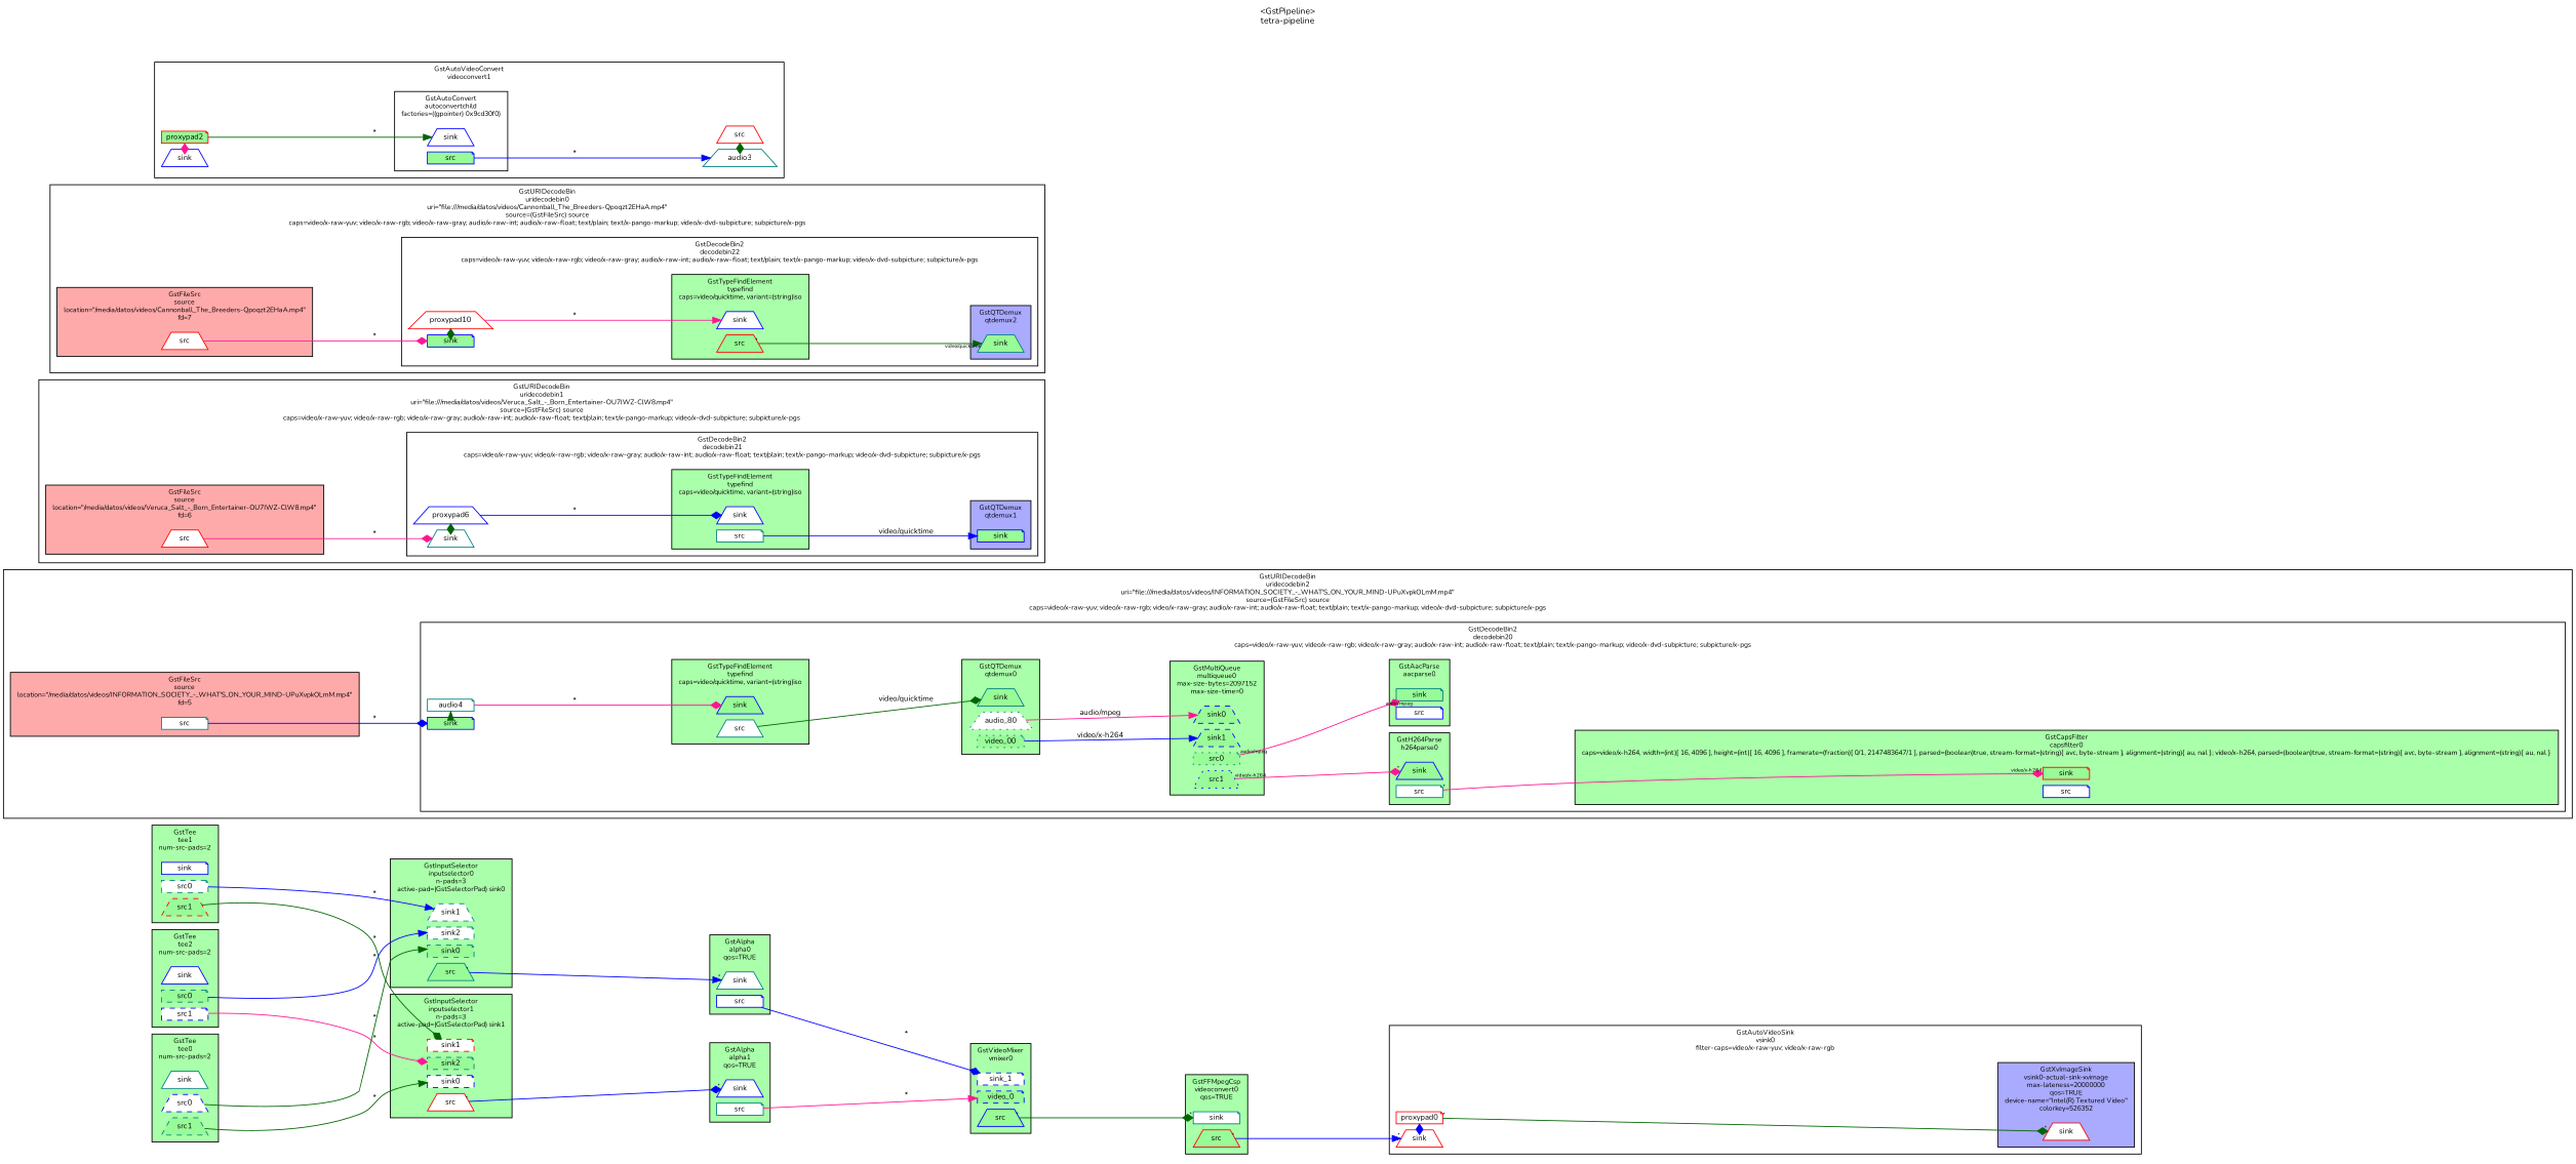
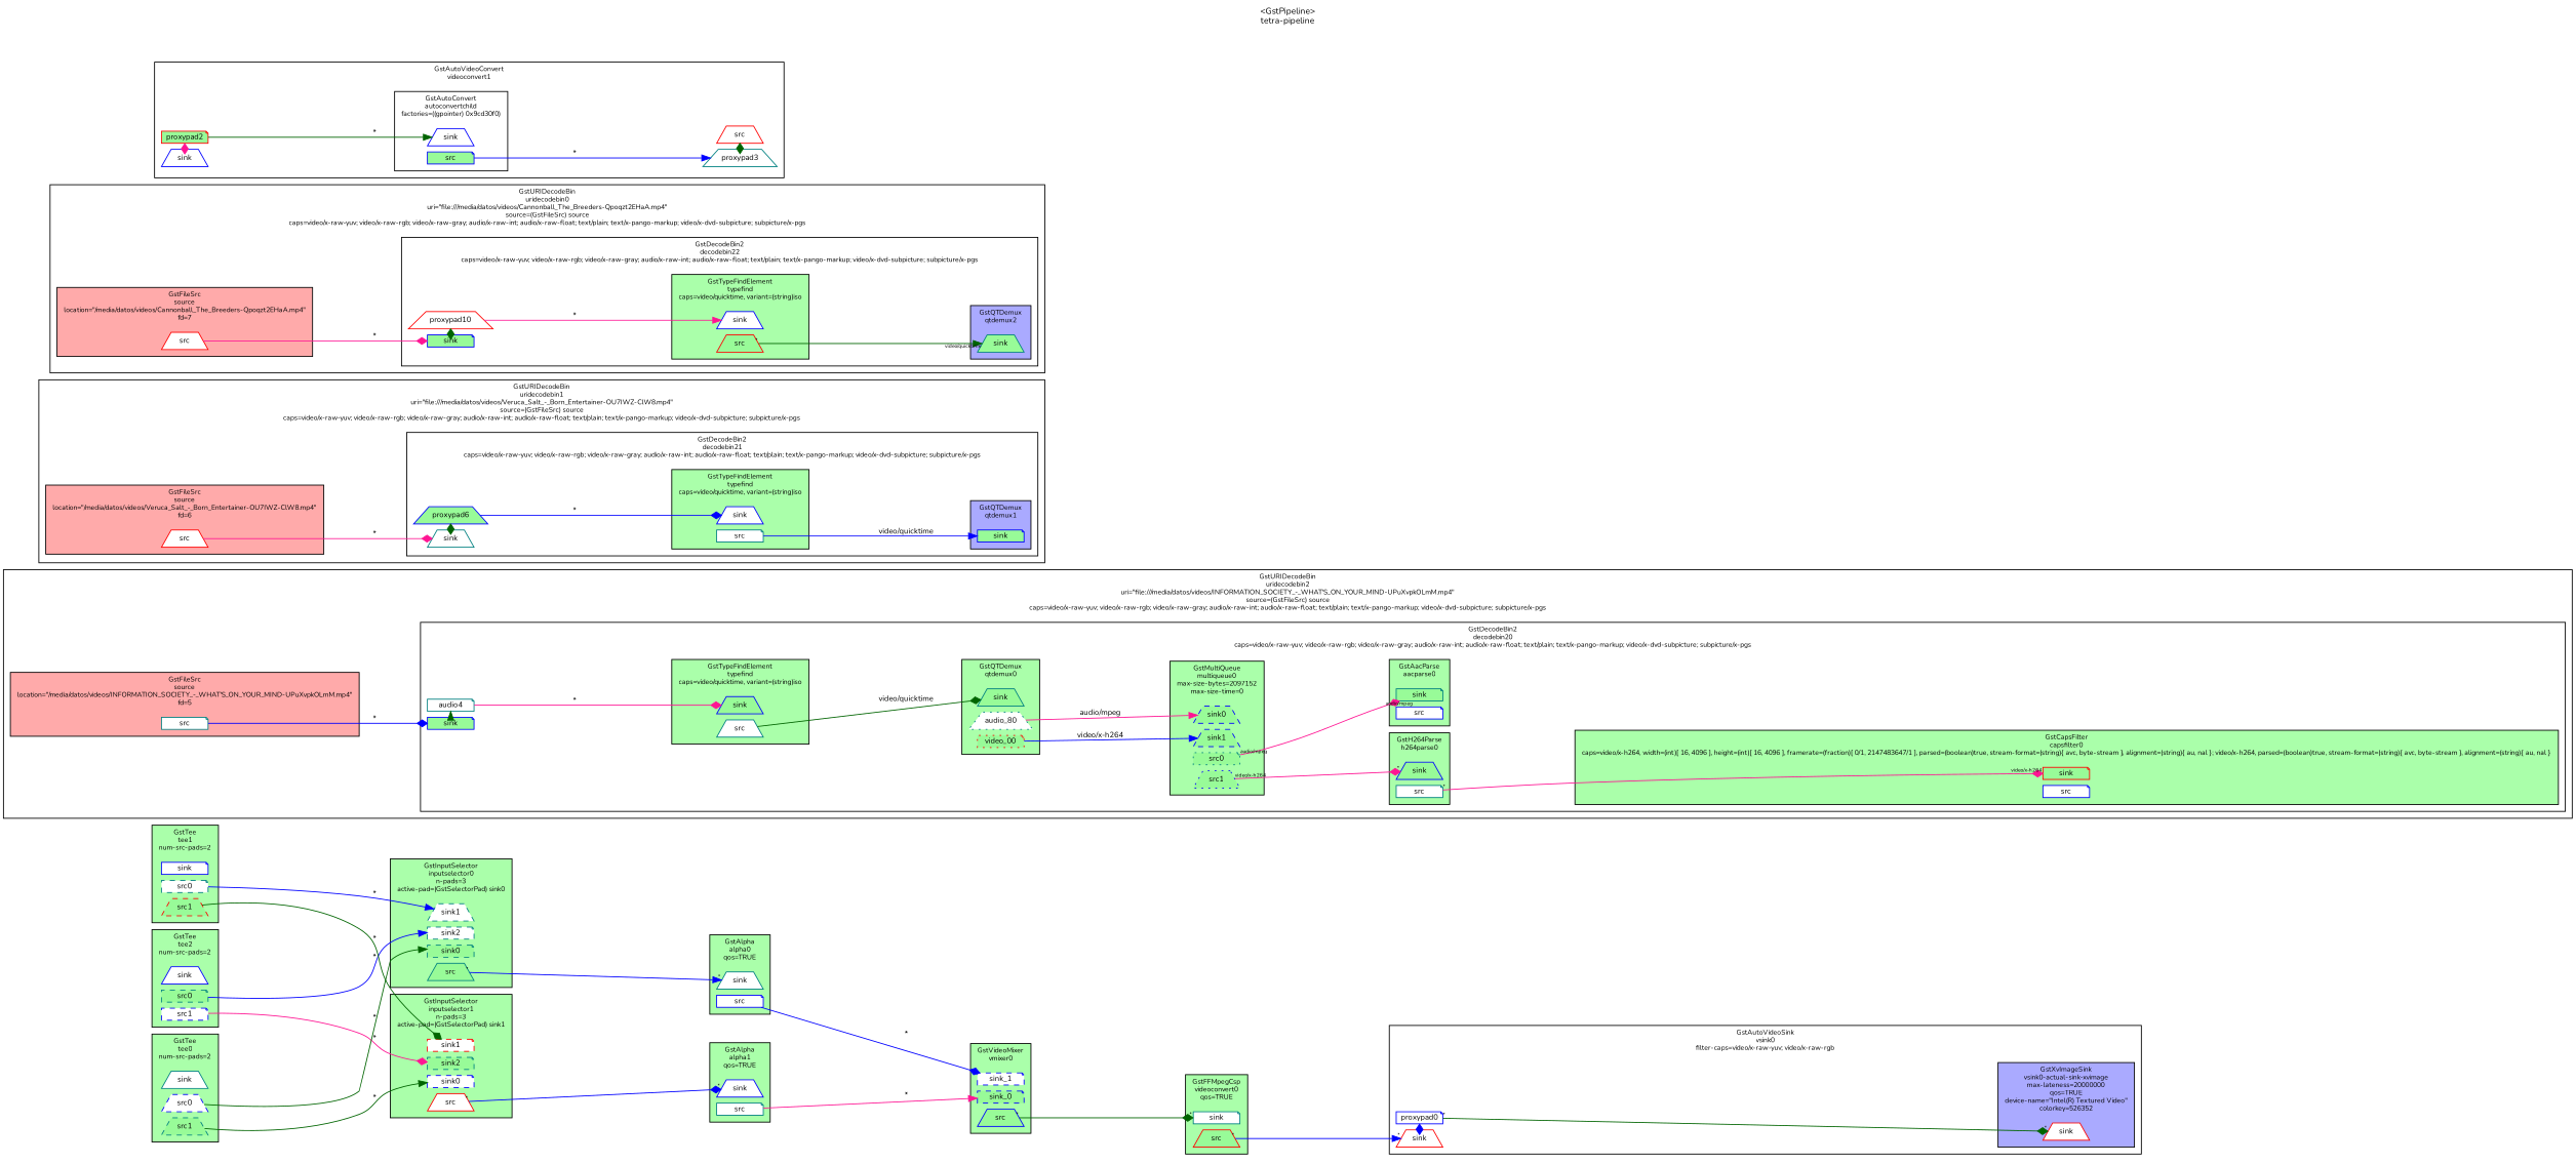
  digraph {
    fontname=Nunito
    fontsize=10
    label="<GstPipeline>\ntetra-pipeline"
    labelloc=t
    nodesep=.1
    rankdir=LR
    ranksep=.2
    node [color=blue fillcolor=white fontname=Nunito fontsize=9 margin="0.0,0.0" shape=trapezium style="filled,solid"]
    edge [arrowhead=diamond color=blue fontname=Nunito fontsize=9 labelfontsize=6]
    n1 [height=0.2 label=sink]
    n2 [height=0.2 label=src1 shape=note style="filled,dashed"]
    n3 [color=teal fillcolor=palegreen height=0.2 label=src0 shape=note style="filled,dashed"]
    n4 [color=red fillcolor=palegreen height=0.2 label=sink shape=note]
    n5 [height=0.2 label=src shape=note]
    n6 [fillcolor=palegreen height=0.2 label=sink]
    n7 [color=teal height=0.2 label=src shape=note]
    n8 [color=teal fillcolor=palegreen height=0.2 label=sink shape=note]
    n9 [height=0.2 label=src shape=note]
    n10 [fillcolor=palegreen height=0.2 label=sink1 style="filled,dashed"]
    n11 [fillcolor=palegreen height=0.2 label=sink0 style="filled,dashed"]
    n12 [fillcolor=palegreen height=0.2 label=src1 style="filled,dotted"]
    n13 [color=teal fillcolor=palegreen height=0.2 label=src0 shape=note style="filled,dotted"]
    n14 [color=teal fillcolor=palegreen height=0.2 label=sink]
-   n15 [color=teal fillcolor=palegreen height=0.2 label=video_00 shape=note style="filled,dotted"]
+   n15 [color=red fillcolor=palegreen height=0.2 label=video_00 shape=note style="filled,dotted"]
    n16 [color=teal height=0.2 label=audio_80 style="filled,dotted"]
    n17 [fillcolor=palegreen height=0.2 label=sink]
    n18 [color=teal height=0.2 label=src]
    n19 [color=teal height=0.2 label=audio4 shape=note]
    n20 [fillcolor=palegreen height=0.2 label=sink shape=note]
    n21 [color=teal height=0.2 label=src shape=note]
    n22 [height=0.2 label=sink shape=note]
    n23 [color=red fillcolor=palegreen height=0.2 label=src1 style="filled,dashed"]
    n24 [color=teal height=0.2 label=src0 shape=note style="filled,dashed"]
    n25 [fillcolor=palegreen height=0.2 label=sink shape=note]
    n26 [height=0.2 label=sink]
    n27 [color=teal height=0.2 label=src shape=note]
-   n28 [height=0.2 label=proxypad6]
+   n28 [fillcolor=palegreen height=0.2 label=proxypad6]
    n29 [color=teal height=0.2 label=sink]
    n30 [color=red height=0.2 label=src]
    n31 [color=teal height=0.2 label=sink]
    n32 [color=teal fillcolor=palegreen height=0.2 label=src1 style="filled,dashed"]
    n33 [height=0.2 label=src0 style="filled,dashed"]
    n34 [color=teal fillcolor=palegreen height=0.2 label=sink]
    n35 [height=0.2 label=sink]
    n36 [color=red fillcolor=palegreen height=0.2 label=src]
    n37 [color=red height=0.2 label=proxypad10]
    n38 [fillcolor=palegreen height=0.2 label=sink shape=note]
    n39 [color=red height=0.2 label=src]
    n40 [height=0.2 label=sink]
    n41 [fillcolor=palegreen height=0.2 label=src shape=note]
    n42 [color=red fillcolor=palegreen height=0.2 label=proxypad2 shape=note]
    n43 [height=0.2 label=sink]
-   n44 [color=teal height=0.2 label=audio3]
+   n44 [color=teal height=0.2 label=proxypad3]
    n45 [color=red height=0.2 label=src]
    n46 [color=teal height=0.2 label=sink shape=note]
    n47 [color=red fillcolor=palegreen height=0.2 label=src]
    n48 [height=0.2 label=sink]
    n49 [color=teal height=0.2 label=src shape=note]
    n50 [color=teal height=0.2 label=sink]
    n51 [height=0.2 label=src shape=note]
-   n52 [fillcolor=palegreen height=0.2 label=video_0 shape=note style="filled,dashed"]
+   n52 [fillcolor=palegreen height=0.2 label=sink_0 shape=note style="filled,dashed"]
    n53 [height=0.2 label=sink_1 shape=note style="filled,dashed"]
    n54 [fillcolor=palegreen height=0.2 label=src]
    n55 [color=red height=0.2 label=sink]
    n56 [color=red height=0.2 label=sink]
-   n57 [color=red height=0.2 label=proxypad0 shape=note]
+   n57 [height=0.2 label=proxypad0 shape=note]
    n58 [color=teal fillcolor=palegreen height=0.2 label=sink2 shape=note style="filled,dashed"]
    n59 [color=red height=0.2 label=sink1 shape=note style="filled,dashed"]
    n60 [height=0.2 label=sink0 shape=note style="filled,dashed"]
    n61 [color=red height=0.2 label=src]
    n62 [color=teal height=0.2 label=sink2 shape=note style="filled,dashed"]
    n63 [color=teal height=0.2 label=sink1 style="filled,dashed"]
    n64 [color=teal fillcolor=palegreen height=0.2 label=sink0 shape=note style="filled,dashed"]
    n65 [color=teal fillcolor=palegreen height=0.2 label=src]
    subgraph cluster_1 {
      color=black
      fillcolor="#aaffaa"
      fontsize=8
      label="GstTee\ntee2\nnum-src-pads=2"
      style=filled
      n1
      n2
      n3
    }
    subgraph cluster_2 {
      color=black
      fillcolor="#ffffff"
      fontsize=8
      label="GstURIDecodeBin\nuridecodebin2\nuri=\"file:///media/datos/videos/INFORMATION_SOCIETY_-_WHAT'S_ON_YOUR_MIND-UPuXvpkOLmM.mp4\"\nsource=(GstFileSrc) source\ncaps=video/x-raw-yuv; video/x-raw-rgb; video/x-raw-gray; audio/x-raw-int; audio/x-raw-float; text/plain; text/x-pango-markup; video/x-dvd-subpicture; subpicture/x-pgs"
      style=filled
      subgraph cluster_3 {
        color=black
        fillcolor="#ffffff"
        fontsize=8
        label="GstDecodeBin2\ndecodebin20\ncaps=video/x-raw-yuv; video/x-raw-rgb; video/x-raw-gray; audio/x-raw-int; audio/x-raw-float; text/plain; text/x-pango-markup; video/x-dvd-subpicture; subpicture/x-pgs"
        style=filled
        n19
        n20
        subgraph cluster_4 {
          color=black
          fillcolor="#aaffaa"
          fontsize=8
          label="GstCapsFilter\ncapsfilter0\ncaps=video/x-h264, width=(int)[ 16, 4096 ], height=(int)[ 16, 4096 ], framerate=(fraction)[ 0/1, 2147483647/1 ], parsed=(boolean)true, stream-format=(string){ avc, byte-stream }, alignment=(string){ au, nal }; video/x-h264, parsed=(boolean)true, stream-format=(string){ avc, byte-stream }, alignment=(string){ au, nal }"
          style=filled
          n4
          n5
        }
        subgraph cluster_5 {
          color=black
          fillcolor="#aaffaa"
          fontsize=8
          label="GstH264Parse\nh264parse0"
          style=filled
          n6
          n7
        }
        subgraph cluster_6 {
          color=black
          fillcolor="#aaffaa"
          fontsize=8
          label="GstAacParse\naacparse0"
          style=filled
          n8
          n9
        }
        subgraph cluster_7 {
          color=black
          fillcolor="#aaffaa"
          fontsize=8
          label="GstMultiQueue\nmultiqueue0\nmax-size-bytes=2097152\nmax-size-time=0"
          style=filled
          n10
          n11
          n12
          n13
        }
        subgraph cluster_8 {
          color=black
          fillcolor="#aaffaa"
          fontsize=8
          label="GstQTDemux\nqtdemux0"
          style=filled
          n14
          n15
          n16
        }
        subgraph cluster_9 {
          color=black
          fillcolor="#aaffaa"
          fontsize=8
          label="GstTypeFindElement\ntypefind\ncaps=video/quicktime, variant=(string)iso"
          style=filled
          n17
          n18
        }
      }
      subgraph cluster_10 {
        color=black
        fillcolor="#ffaaaa"
        fontsize=8
        label="GstFileSrc\nsource\nlocation=\"/media/datos/videos/INFORMATION_SOCIETY_-_WHAT'S_ON_YOUR_MIND-UPuXvpkOLmM.mp4\"\nfd=5"
        style=filled
        n21
      }
    }
    subgraph cluster_11 {
      color=black
      fillcolor="#aaffaa"
      fontsize=8
      label="GstTee\ntee1\nnum-src-pads=2"
      style=filled
      n22
      n23
      n24
    }
    subgraph cluster_12 {
      color=black
      fillcolor="#ffffff"
      fontsize=8
      label="GstURIDecodeBin\nuridecodebin1\nuri=\"file:///media/datos/videos/Veruca_Salt_-_Born_Entertainer-OU7IWZ-ClW8.mp4\"\nsource=(GstFileSrc) source\ncaps=video/x-raw-yuv; video/x-raw-rgb; video/x-raw-gray; audio/x-raw-int; audio/x-raw-float; text/plain; text/x-pango-markup; video/x-dvd-subpicture; subpicture/x-pgs"
      style=filled
      subgraph cluster_13 {
        color=black
        fillcolor="#ffffff"
        fontsize=8
        label="GstDecodeBin2\ndecodebin21\ncaps=video/x-raw-yuv; video/x-raw-rgb; video/x-raw-gray; audio/x-raw-int; audio/x-raw-float; text/plain; text/x-pango-markup; video/x-dvd-subpicture; subpicture/x-pgs"
        style=filled
        n28
        n29
        subgraph cluster_14 {
          color=black
          fillcolor="#aaaaff"
          fontsize=8
          label="GstQTDemux\nqtdemux1"
          style=filled
          n25
        }
        subgraph cluster_15 {
          color=black
          fillcolor="#aaffaa"
          fontsize=8
          label="GstTypeFindElement\ntypefind\ncaps=video/quicktime, variant=(string)iso"
          style=filled
          n26
          n27
        }
      }
      subgraph cluster_16 {
        color=black
        fillcolor="#ffaaaa"
        fontsize=8
        label="GstFileSrc\nsource\nlocation=\"/media/datos/videos/Veruca_Salt_-_Born_Entertainer-OU7IWZ-ClW8.mp4\"\nfd=6"
        style=filled
        n30
      }
    }
    subgraph cluster_17 {
      color=black
      fillcolor="#aaffaa"
      fontsize=8
      label="GstTee\ntee0\nnum-src-pads=2"
      style=filled
      n31
      n32
      n33
    }
    subgraph cluster_18 {
      color=black
      fillcolor="#ffffff"
      fontsize=8
      label="GstURIDecodeBin\nuridecodebin0\nuri=\"file:///media/datos/videos/Cannonball_The_Breeders-Qpoqzt2EHaA.mp4\"\nsource=(GstFileSrc) source\ncaps=video/x-raw-yuv; video/x-raw-rgb; video/x-raw-gray; audio/x-raw-int; audio/x-raw-float; text/plain; text/x-pango-markup; video/x-dvd-subpicture; subpicture/x-pgs"
      style=filled
      subgraph cluster_19 {
        color=black
        fillcolor="#ffffff"
        fontsize=8
        label="GstDecodeBin2\ndecodebin22\ncaps=video/x-raw-yuv; video/x-raw-rgb; video/x-raw-gray; audio/x-raw-int; audio/x-raw-float; text/plain; text/x-pango-markup; video/x-dvd-subpicture; subpicture/x-pgs"
        style=filled
        n37
        n38
        subgraph cluster_20 {
          color=black
          fillcolor="#aaaaff"
          fontsize=8
          label="GstQTDemux\nqtdemux2"
          style=filled
          n34
        }
        subgraph cluster_21 {
          color=black
          fillcolor="#aaffaa"
          fontsize=8
          label="GstTypeFindElement\ntypefind\ncaps=video/quicktime, variant=(string)iso"
          style=filled
          n35
          n36
        }
      }
      subgraph cluster_22 {
        color=black
        fillcolor="#ffaaaa"
        fontsize=8
        label="GstFileSrc\nsource\nlocation=\"/media/datos/videos/Cannonball_The_Breeders-Qpoqzt2EHaA.mp4\"\nfd=7"
        style=filled
        n39
      }
    }
    subgraph cluster_23 {
      color=black
      fillcolor="#ffffff"
      fontsize=8
      label="GstAutoVideoConvert\nvideoconvert1"
      style=filled
      n42
      n43
      n44
      n45
      subgraph cluster_24 {
        color=black
        fillcolor="#ffffff"
        fontsize=8
        label="GstAutoConvert\nautoconvertchild\nfactories=((gpointer) 0x9cd30f0)"
        style=filled
        n40
        n41
      }
    }
    subgraph cluster_25 {
      color=black
      fillcolor="#aaffaa"
      fontsize=8
      label="GstFFMpegCsp\nvideoconvert0\nqos=TRUE"
      style=filled
      n46
      n47
    }
    subgraph cluster_26 {
      color=black
      fillcolor="#aaffaa"
      fontsize=8
      label="GstAlpha\nalpha1\nqos=TRUE"
      style=filled
      n48
      n49
    }
    subgraph cluster_27 {
      color=black
      fillcolor="#aaffaa"
      fontsize=8
      label="GstAlpha\nalpha0\nqos=TRUE"
      style=filled
      n50
      n51
    }
    subgraph cluster_28 {
      color=black
      fillcolor="#aaffaa"
      fontsize=8
      label="GstVideoMixer\nvmixer0"
      style=filled
      n52
      n53
      n54
    }
    subgraph cluster_29 {
      color=black
      fillcolor="#ffffff"
      fontsize=8
      label="GstAutoVideoSink\nvsink0\nfilter-caps=video/x-raw-yuv; video/x-raw-rgb"
      style=filled
      n56
      n57
      subgraph cluster_30 {
        color=black
        fillcolor="#aaaaff"
        fontsize=8
        label="GstXvImageSink\nvsink0-actual-sink-xvimage\nmax-lateness=20000000\nqos=TRUE\ndevice-name=\"Intel(R) Textured Video\"\ncolorkey=526352"
        style=filled
        n55
      }
    }
    subgraph cluster_31 {
      color=black
      fillcolor="#aaffaa"
      fontsize=8
      label="GstInputSelector\ninputselector1\nn-pads=3\nactive-pad=(GstSelectorPad) sink1"
      style=filled
      n58
      n59
      n60
      n61
    }
    subgraph cluster_32 {
      color=black
      fillcolor="#aaffaa"
      fontsize=8
      label="GstInputSelector\ninputselector0\nn-pads=3\nactive-pad=(GstSelectorPad) sink0"
      style=filled
      n62
      n63
      n64
      n65
    }
    n2 -> n58 [color=deeppink label="*"]
    n3 -> n62 [arrowhead=normal label="*"]
    n7 -> n4 [color=deeppink headlabel="video/x-h264" label="                                                  " labelangle=0 labeldistance=10 taillabel="*"]
    n12 -> n6 [color=deeppink headlabel="*" label="                                                  " labelangle=0 labeldistance=10 taillabel="video/x-h264"]
    n13 -> n8 [color=deeppink headlabel="audio/mpeg" label="                                                  " labelangle=0 labeldistance=10 taillabel="audio/mpeg"]
    n15 -> n10 [arrowhead=normal label="video/x-h264"]
    n16 -> n11 [arrowhead=normal color=deeppink label="audio/mpeg"]
    n18 -> n14 [color=darkgreen label="video/quicktime"]
    n19 -> n17 [color=deeppink label="*"]
    n20 -> n19 [arrowhead=normal color=darkgreen minlen=0 style=dashed]
    n21 -> n20 [label="*"]
    n23 -> n59 [color=darkgreen label="*"]
    n24 -> n63 [arrowhead=normal label="*"]
    n27 -> n25 [arrowhead=normal label="video/quicktime"]
    n28 -> n26 [label="*"]
    n29 -> n28 [color=darkgreen minlen=0 style=dashed]
    n30 -> n29 [color=deeppink label="*"]
    n32 -> n60 [arrowhead=normal color=darkgreen label="*"]
    n33 -> n64 [arrowhead=normal color=darkgreen label="*"]
    n36 -> n34 [arrowhead=normal color=darkgreen headlabel="video/quicktime" label="                                                  " labelangle=0 labeldistance=10 taillabel="*"]
    n37 -> n35 [arrowhead=normal color=deeppink label="*"]
    n38 -> n37 [color=darkgreen minlen=0 style=dashed]
    n39 -> n38 [color=deeppink label="*"]
    n41 -> n44 [arrowhead=normal label="*"]
    n42 -> n40 [arrowhead=normal color=darkgreen label="*"]
    n43 -> n42 [color=deeppink minlen=0 style=dashed]
    n44 -> n45 [color=darkgreen minlen=0 style=dashed]
    n47 -> n56 [arrowhead=normal headlabel="*" label="                                                  " labelangle=0 labeldistance=10 taillabel="*"]
    n49 -> n52 [arrowhead=normal color=deeppink label="*"]
    n51 -> n53 [label="*"]
    n54 -> n46 [color=darkgreen headlabel="*" label="                                                  " labelangle=0 labeldistance=10 taillabel="*"]
    n56 -> n57 [minlen=0 style=dashed]
    n57 -> n55 [color=darkgreen headlabel="*" label="                                                  " labelangle=0 labeldistance=10 taillabel="*"]
    n61 -> n48 [headlabel="*" label="                                                  " labelangle=0 labeldistance=10 taillabel="*"]
    n65 -> n50 [arrowhead=normal headlabel="*" label="                                                  " labelangle=0 labeldistance=10 taillabel="*"]
  }
